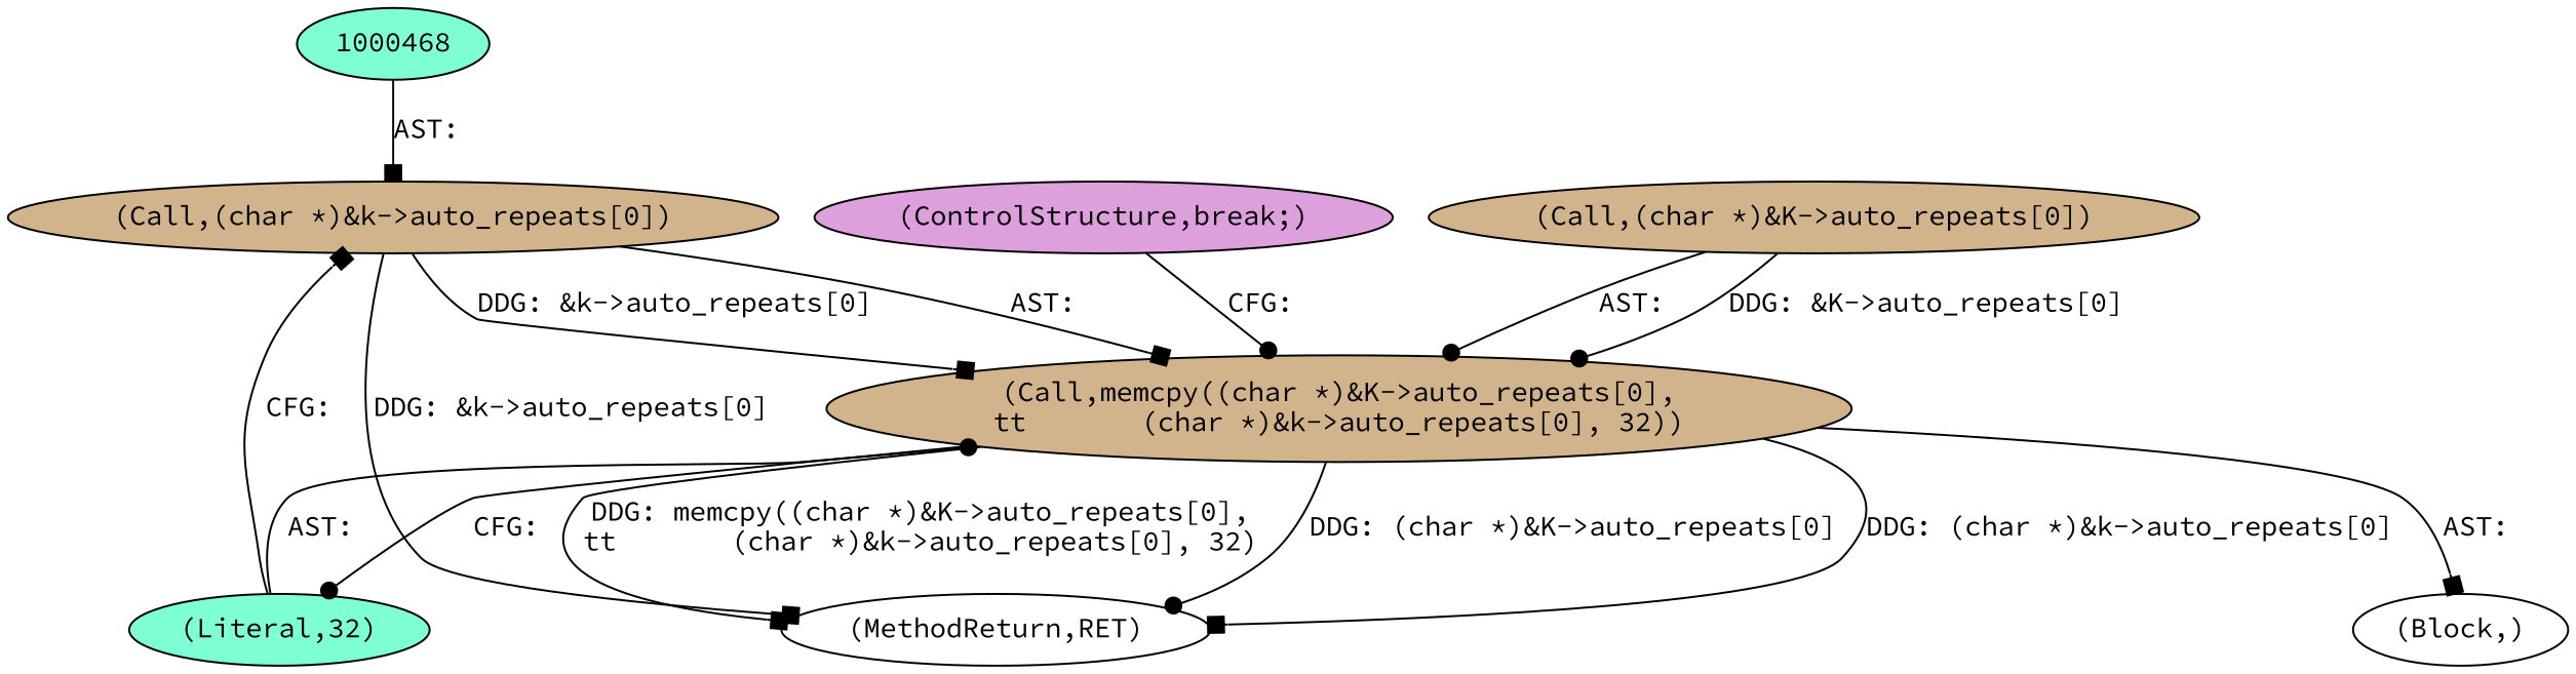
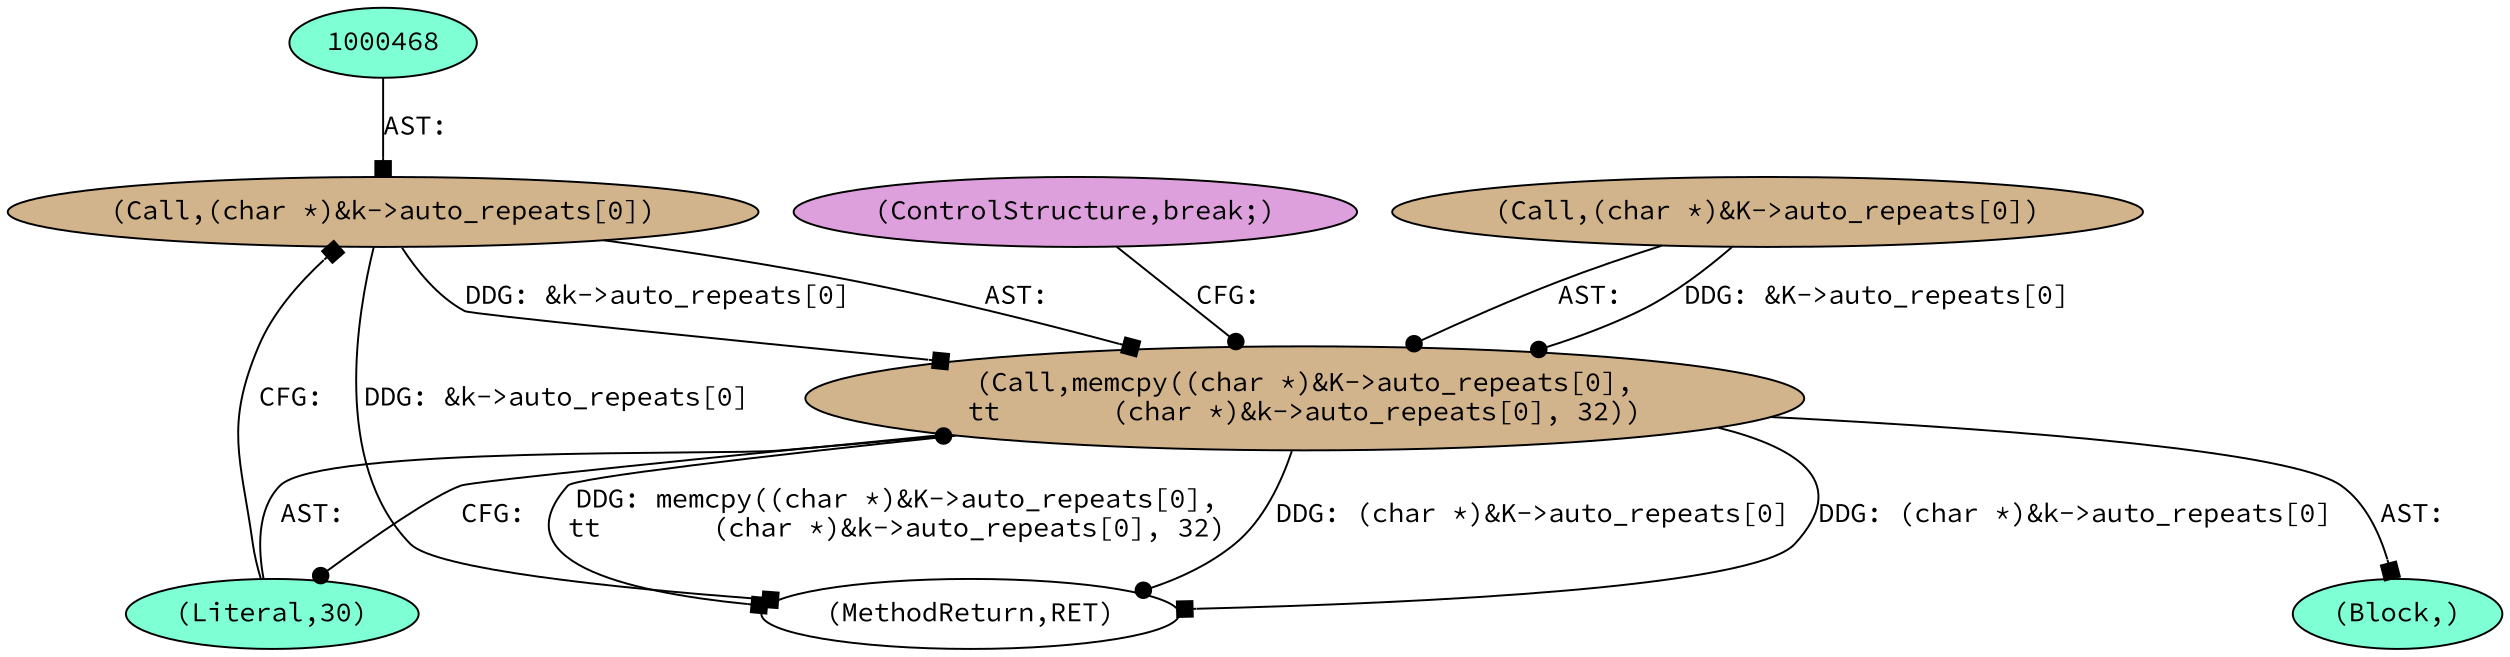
  digraph {
    fontname="Source Code Pro"
    node [fillcolor=tan fontname="Source Code Pro" style=filled]
    edge [arrowhead=box fontname="Source Code Pro"]
    n1 [label="(Call,(char *)&k->auto_repeats[0])"]
    n2 [label="(Call,memcpy((char *)&K->auto_repeats[0],\n\t\t       (char *)&k->auto_repeats[0], 32))"]
    n3 [fillcolor=white label="(MethodReturn,RET)"]
-   n4 [fillcolor=white label="(Block,)"]
-   n5 [fillcolor=aquamarine label="(Literal,32)"]
+   n4 [fillcolor=aquamarine label="(Block,)"]
+   n5 [fillcolor=aquamarine label="(Literal,30)"]
    n6 [label="(Call,(char *)&K->auto_repeats[0])"]
    n7 [fillcolor=plum label="(ControlStructure,break;)"]
    1000468 [fillcolor=aquamarine]
    n1 -> n2 [label="AST: "]
    n1 -> n2 [label="DDG: &k->auto_repeats[0]"]
    n1 -> n3 [label="DDG: &k->auto_repeats[0]"]
    n2 -> n3 [arrowhead=dot label="DDG: (char *)&K->auto_repeats[0]"]
    n2 -> n3 [label="DDG: (char *)&k->auto_repeats[0]"]
    n2 -> n3 [label="DDG: memcpy((char *)&K->auto_repeats[0],\n\t\t       (char *)&k->auto_repeats[0], 32)"]
    n2 -> n4 [label="AST: "]
    n2 -> n5 [arrowhead=dot label="CFG: "]
    n5 -> n1 [label="CFG: "]
    n5 -> n2 [arrowhead=dot label="AST: "]
    n6 -> n2 [arrowhead=dot label="AST: "]
    n6 -> n2 [arrowhead=dot label="DDG: &K->auto_repeats[0]"]
    n7 -> n2 [arrowhead=dot label="CFG: "]
    1000468 -> n1 [label="AST: "]
  }
